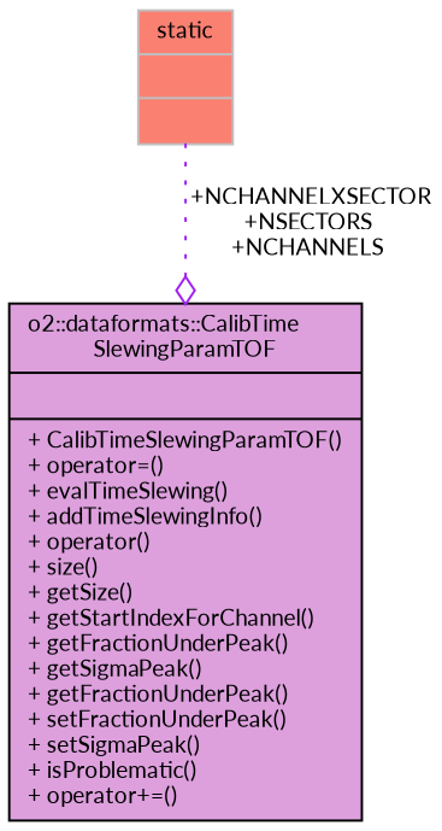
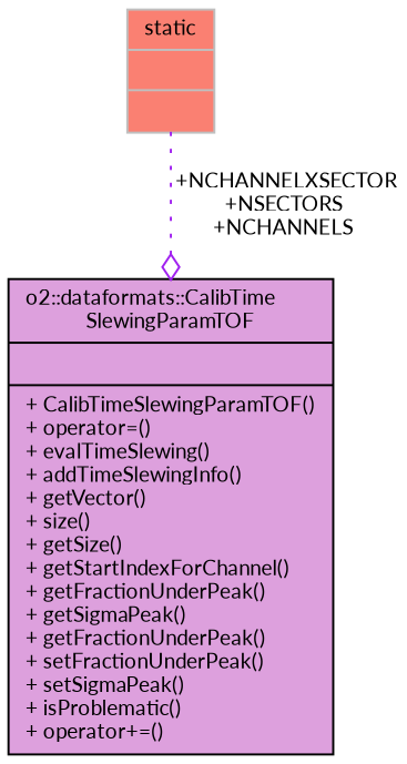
  digraph {
    fontname=Lato
    node [fontname=Lato fontsize=10 shape=record style=filled]
-   n1 [color=black fillcolor=plum fontcolor=black height=0.2 label="{o2::dataformats::CalibTime\lSlewingParamTOF\n||+ CalibTimeSlewingParamTOF()\l+ operator=()\l+ evalTimeSlewing()\l+ addTimeSlewingInfo()\l+ operator()\l+ size()\l+ getSize()\l+ getStartIndexForChannel()\l+ getFractionUnderPeak()\l+ getSigmaPeak()\l+ getFractionUnderPeak()\l+ setFractionUnderPeak()\l+ setSigmaPeak()\l+ isProblematic()\l+ operator+=()\l}" width=0.4]
+   n1 [color=black fillcolor=plum fontcolor=black height=0.2 label="{o2::dataformats::CalibTime\lSlewingParamTOF\n||+ CalibTimeSlewingParamTOF()\l+ operator=()\l+ evalTimeSlewing()\l+ addTimeSlewingInfo()\l+ getVector()\l+ size()\l+ getSize()\l+ getStartIndexForChannel()\l+ getFractionUnderPeak()\l+ getSigmaPeak()\l+ getFractionUnderPeak()\l+ setFractionUnderPeak()\l+ setSigmaPeak()\l+ isProblematic()\l+ operator+=()\l}" width=0.4]
    n2 [color=grey75 height=0.2 label="{static\n||}" width=0.4 fillcolor=salmon]
    n2 -> n1 [arrowhead=odiamond color=purple fontname=Lato fontsize=10 label=" +NCHANNELXSECTOR\n+NSECTORS\n+NCHANNELS" labelfontname=Helvetica labelfontsize=10 style=dotted]
  }
